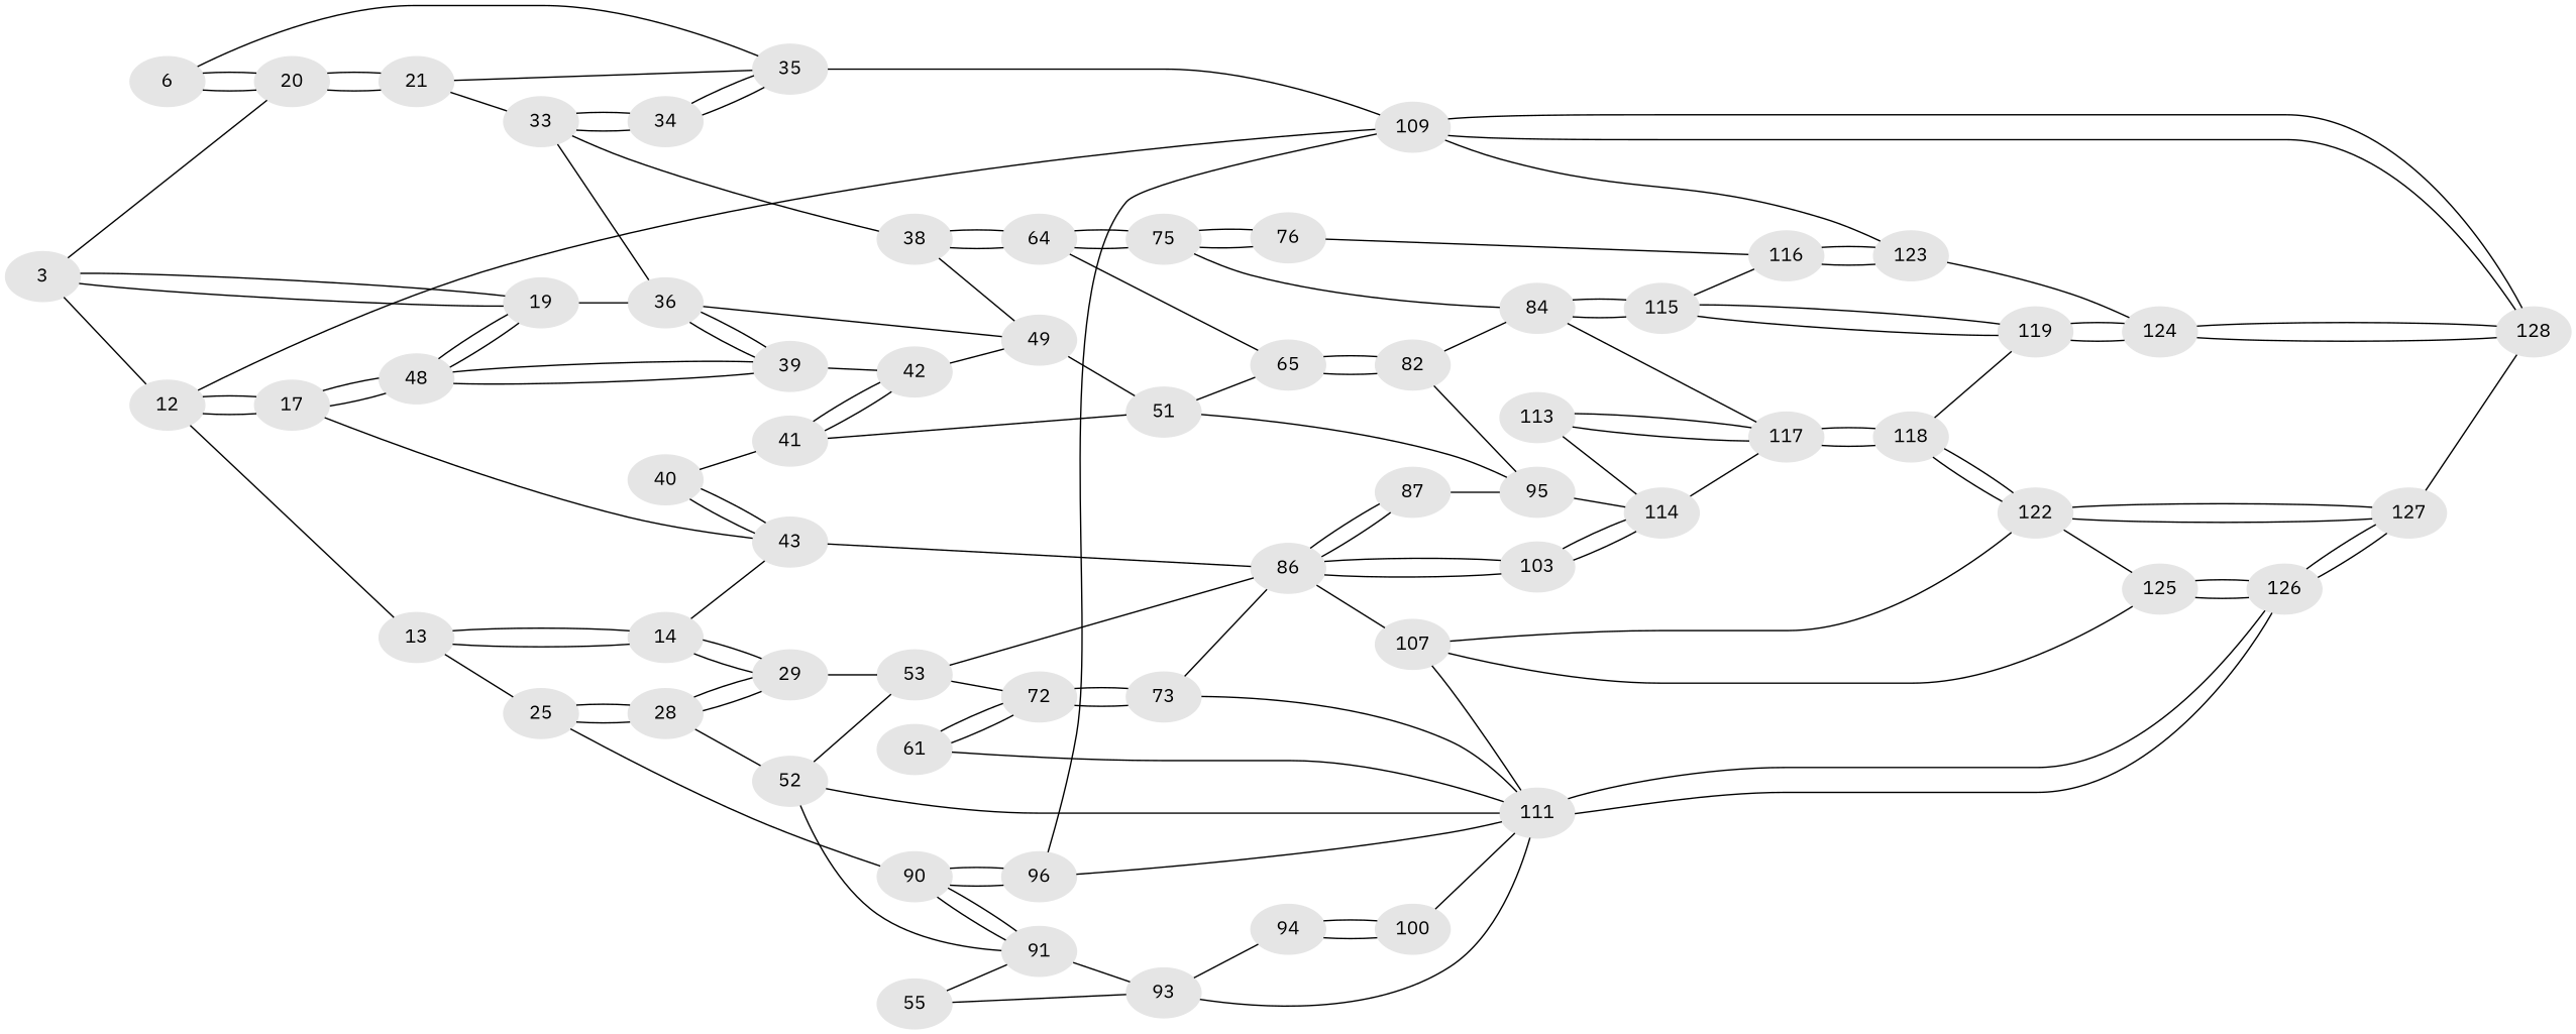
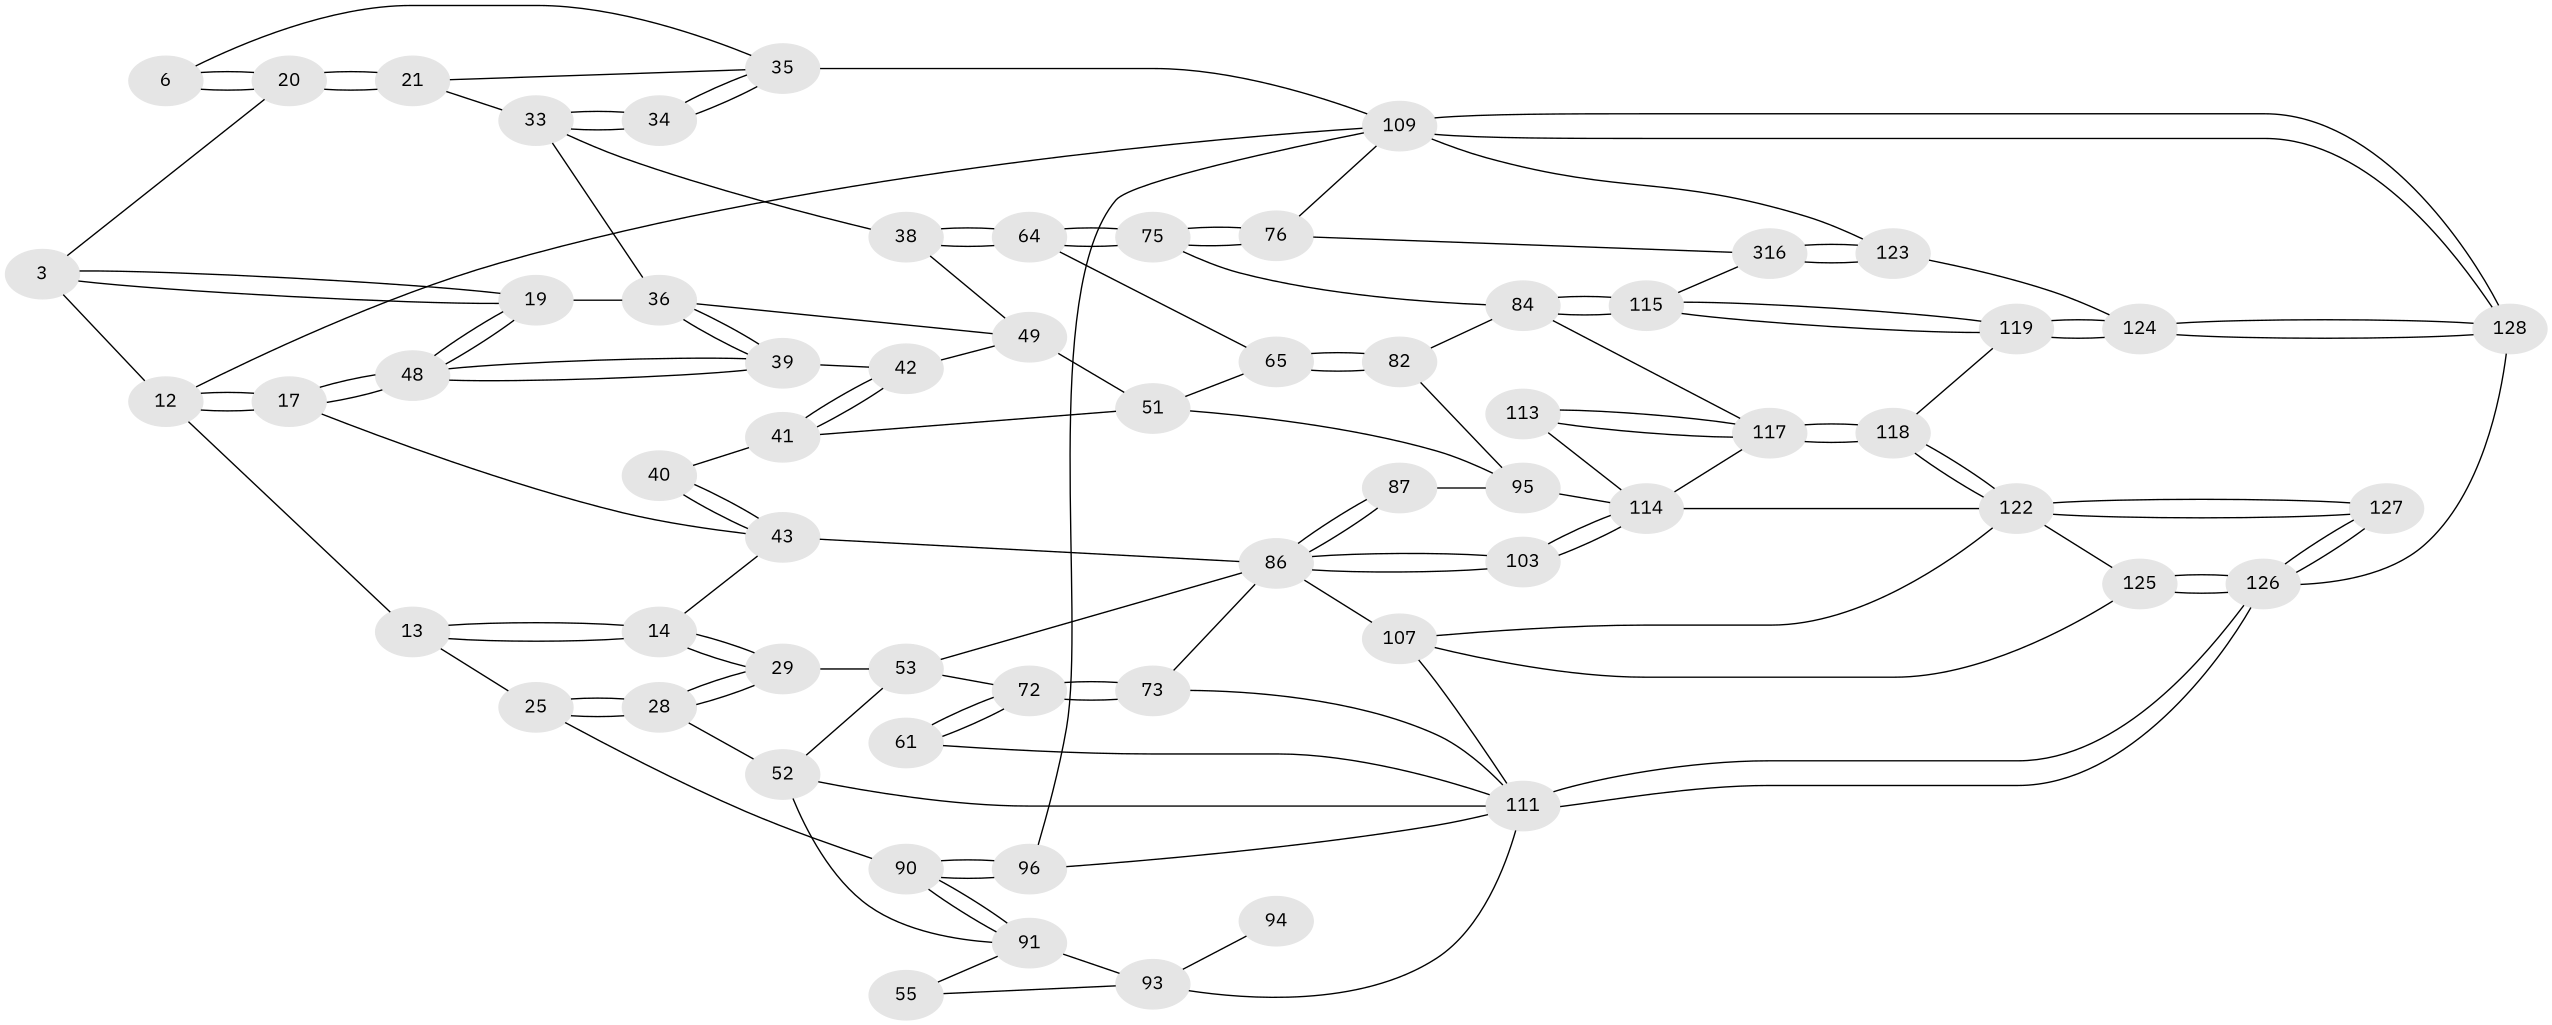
  graph {
    fontname="IBM Plex Sans"
    rankdir=LR
    node [color=gray90 fontname="IBM Plex Sans" style=filled]
    edge [fontname="IBM Plex Sans"]
    12 [super="+4+11"]
    3
    19
    20 [super="+2"]
    13
    17
    109 [super="+9+108"]
    36 [super="+23"]
    21
    6 [super="+1"]
    35 [super="+8+7+22"]
    14
    25
    43 [super="+15+16"]
    n15 [label=48]
    123
    128
    29
    28
    90 [super="+66+48"]
    53 [super="+44+45"]
    86 [super="+85"]
    39
    42
    49 [super="+37"]
    33 [super="+24"]
    34
    38
    52 [super="+32"]
    91 [super="+81"]
    96 [super="+27"]
    111 [super="+110+101+102+80+79+78"]
    72 [super="+63+62"]
    64
    51 [super="+50"]
    65
    75
    40
    41
    95 [super="+69+71"]
    87 [super="+68"]
    103
    107 [super="+106"]
    82
    114 [super="+112+99+97"]
    93 [super="+92+56"]
    126
    73
    55
    94
    61 [super="+60"]
    76
    84 [super="+83"]
-   116
+   116 [label=316]
    115
    117 [super="+105+104"]
    119
    118
    122 [super="+121+120"]
    125
-   100 [super="+89+88"]
    127
    124
    113
    12 -- 13
    12 -- 17
    12 -- 17
    12 -- 109
    3 -- 12
    3 -- 19
    3 -- 19
    3 -- 20
    19 -- 36
    20 -- 21
    20 -- 21
    13 -- 14
    13 -- 14
    13 -- 25
    17 -- 43
    17 -- n15
    17 -- n15
    109 -- 123
    109 -- 128
    109 -- 128
    36 -- 39
    36 -- 39
    36 -- 49
    21 -- 35
    21 -- 33
    6 -- 20 [weight=2]
    6 -- 20
    6 -- 35
    35 -- 109 [weight=2]
    14 -- 43
    14 -- 29
    14 -- 29
    25 -- 28
    25 -- 28
    25 -- 90
    43 -- 86
    n15 -- 19
    n15 -- 19
    n15 -- 39
    n15 -- 39
    123 -- 124
    29 -- 53
    28 -- 29
    28 -- 29
    28 -- 52
    90 -- 91 [weight=3]
    90 -- 91
    90 -- 96 [weight=3]
    90 -- 96
    53 -- 86
    53 -- 72 [weight=2]
    86 -- 87 [weight=2]
    86 -- 87
    86 -- 103
    86 -- 103
    86 -- 107
    39 -- 42
    42 -- 49
    49 -- 51
    33 -- 36
    33 -- 34
    33 -- 34
    33 -- 38
    34 -- 35 [weight=2]
    34 -- 35
    38 -- 49
    38 -- 64
    38 -- 64
    52 -- 53
    52 -- 91
    52 -- 111
    91 -- 93
    96 -- 109 [weight=2]
    96 -- 111
    111 -- 126
    111 -- 126
    72 -- 73
    72 -- 73
    64 -- 65
    64 -- 75
    64 -- 75
    51 -- 65
    51 -- 95
    65 -- 82
    65 -- 82
    75 -- 76
    75 -- 76
    75 -- 84
    40 -- 43 [weight=2]
    40 -- 43
    40 -- 41
    41 -- 42
    41 -- 42
    41 -- 51
    95 -- 114 [weight=2]
    87 -- 95 [weight=2]
    103 -- 114 [weight=2]
    103 -- 114
    107 -- 111
    107 -- 122
    107 -- 125
    82 -- 95
    82 -- 84
    114 -- 117
+   114 -- 122
    93 -- 111 [weight=2]
    93 -- 94
    126 -- 127
    126 -- 127
    73 -- 86
    73 -- 111
    55 -- 91 [weight=2]
    55 -- 93
-   94 -- 100 [weight=2]
-   94 -- 100
    61 -- 111 [weight=2]
    61 -- 72 [weight=2]
    61 -- 72
+   76 -- 109
    76 -- 116
    84 -- 115
    84 -- 115
    84 -- 117
    116 -- 123
    116 -- 123
    115 -- 116
    115 -- 119
    115 -- 119
    117 -- 118
    117 -- 118
    119 -- 124
    119 -- 124
    118 -- 119
    118 -- 122
    118 -- 122
    122 -- 125
    122 -- 127
    122 -- 127
    125 -- 126
    125 -- 126
-   100 -- 111 [weight=3]
-   127 -- 128
+   126 -- 128
    124 -- 128
    124 -- 128
    113 -- 114
    113 -- 117 [weight=2]
    113 -- 117
  }
